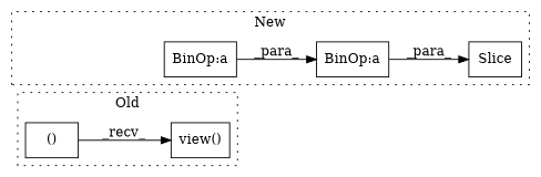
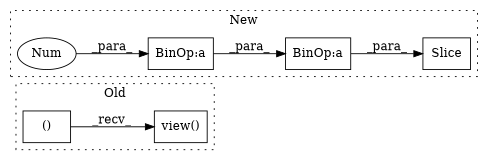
  digraph {
    rankdir=LR
    node [a=82 l=3 shape=box]
    n1 [a=75 l="17,1" label="view()" s="3527,3546"]
    n2 [a=54 label="()" s=3447]
    n3 [a=80 l=30 label=Slice s=3728]
    n4 [label="BinOp:a" s=3753]
+   n5 [a=76 l=1 label=Num s=3756 shape=ellipse]
    n6 [label="BinOp:a" s=3739]
    subgraph cluster_1 {
      label=Old
      style=dotted
      n1
      n2
    }
    subgraph cluster_2 {
      label=New
      style=dotted
      n3
      n4
+     n5
      n6
    }
    n2 -> n1 [label=_recv_]
    n4 -> n6 [label=_para_]
+   n5 -> n4 [label=_para_]
    n6 -> n3 [label=_para_]
  }
